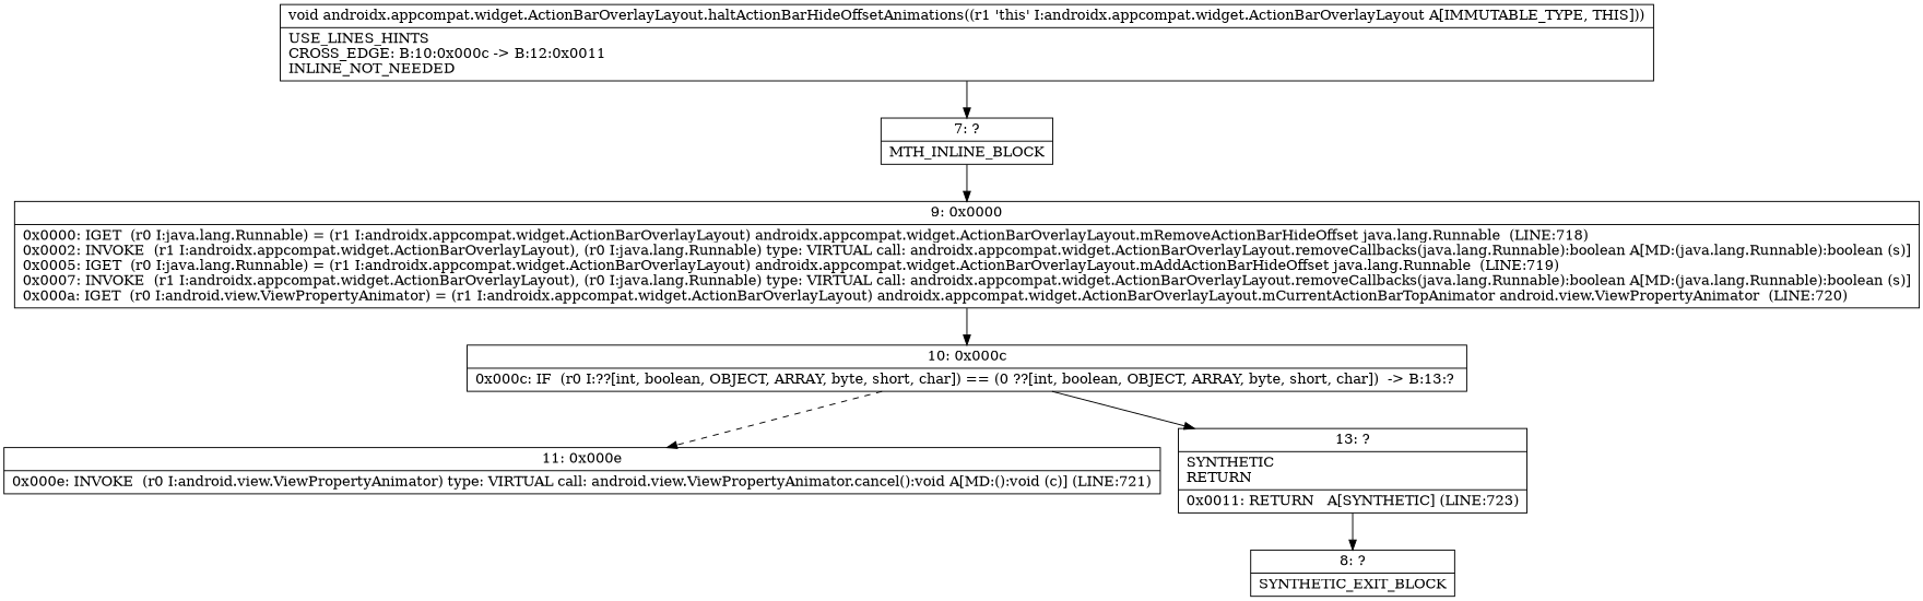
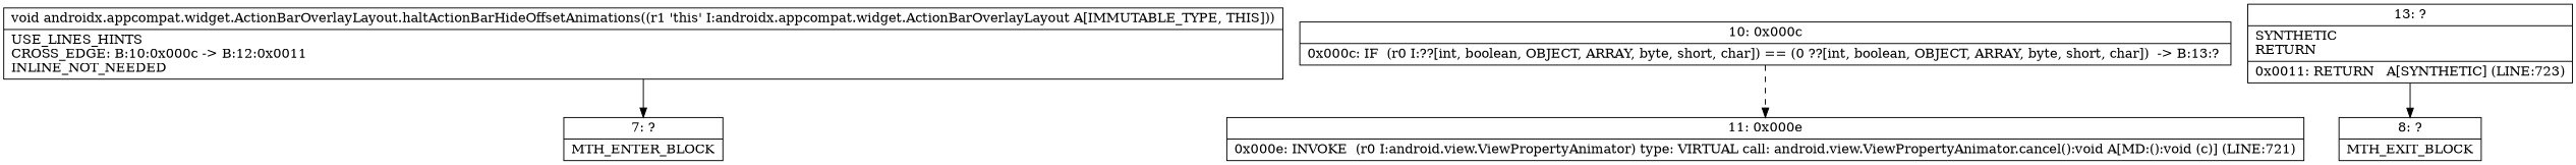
  digraph {
    node [shape=record]
-   n1 [label="{7\:\ ?|MTH_INLINE_BLOCK\l}"]
-   n2 [label="{9\:\ 0x0000|0x0000: IGET  (r0 I:java.lang.Runnable) = (r1 I:androidx.appcompat.widget.ActionBarOverlayLayout) androidx.appcompat.widget.ActionBarOverlayLayout.mRemoveActionBarHideOffset java.lang.Runnable  (LINE:718)\l0x0002: INVOKE  (r1 I:androidx.appcompat.widget.ActionBarOverlayLayout), (r0 I:java.lang.Runnable) type: VIRTUAL call: androidx.appcompat.widget.ActionBarOverlayLayout.removeCallbacks(java.lang.Runnable):boolean A[MD:(java.lang.Runnable):boolean (s)]\l0x0005: IGET  (r0 I:java.lang.Runnable) = (r1 I:androidx.appcompat.widget.ActionBarOverlayLayout) androidx.appcompat.widget.ActionBarOverlayLayout.mAddActionBarHideOffset java.lang.Runnable  (LINE:719)\l0x0007: INVOKE  (r1 I:androidx.appcompat.widget.ActionBarOverlayLayout), (r0 I:java.lang.Runnable) type: VIRTUAL call: androidx.appcompat.widget.ActionBarOverlayLayout.removeCallbacks(java.lang.Runnable):boolean A[MD:(java.lang.Runnable):boolean (s)]\l0x000a: IGET  (r0 I:android.view.ViewPropertyAnimator) = (r1 I:androidx.appcompat.widget.ActionBarOverlayLayout) androidx.appcompat.widget.ActionBarOverlayLayout.mCurrentActionBarTopAnimator android.view.ViewPropertyAnimator  (LINE:720)\l}"]
+   n1 [label="{7\:\ ?|MTH_ENTER_BLOCK\l}"]
    n3 [label="{10\:\ 0x000c|0x000c: IF  (r0 I:??[int, boolean, OBJECT, ARRAY, byte, short, char]) == (0 ??[int, boolean, OBJECT, ARRAY, byte, short, char])  \-\> B:13:? \l}"]
    n4 [label="{11\:\ 0x000e|0x000e: INVOKE  (r0 I:android.view.ViewPropertyAnimator) type: VIRTUAL call: android.view.ViewPropertyAnimator.cancel():void A[MD:():void (c)] (LINE:721)\l}"]
    n5 [label="{13\:\ ?|SYNTHETIC\lRETURN\l|0x0011: RETURN   A[SYNTHETIC] (LINE:723)\l}"]
-   n6 [label="{8\:\ ?|SYNTHETIC_EXIT_BLOCK\l}"]
+   n6 [label="{8\:\ ?|MTH_EXIT_BLOCK\l}"]
    n7 [label="{void androidx.appcompat.widget.ActionBarOverlayLayout.haltActionBarHideOffsetAnimations((r1 'this' I:androidx.appcompat.widget.ActionBarOverlayLayout A[IMMUTABLE_TYPE, THIS]))  | USE_LINES_HINTS\lCROSS_EDGE: B:10:0x000c \-\> B:12:0x0011\lINLINE_NOT_NEEDED\l}"]
-   n1 -> n2
-   n2 -> n3
    n3 -> n4 [style=dashed]
-   n3 -> n5
    n5 -> n6
    n7 -> n1
  }
